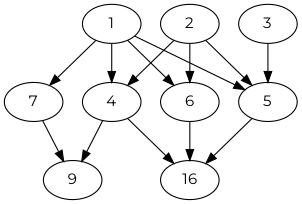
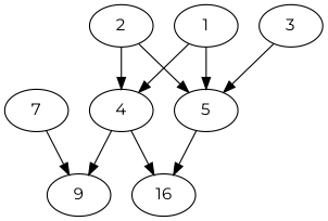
  digraph {
    fontname=Montserrat
    node [alpha=0.16 fontname=Montserrat]
    edge [fontname=Montserrat]
    1 [alpha=0.15 expect_size=49035264]
    4 [expect_size=51082240]
    5 [alpha=0.06 expect_size=32579584]
-   6 [alpha=0.10 expect_size=18009088]
    7 [alpha=0.09 expect_size=20680704]
    9 [alpha=0.10 expect_size=5741568]
    n7 [expect_size=6853632 label=16]
    2 [alpha=0.08 expect_size=11042816]
    3 [alpha=0.14 expect_size=17140736]
    1 -> 4
    1 -> 5
-   1 -> 6
-   1 -> 7
    4 -> 9
    4 -> n7
    5 -> n7
-   6 -> n7
    7 -> 9
    2 -> 4
    2 -> 5
-   2 -> 6
    3 -> 5
  }
